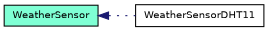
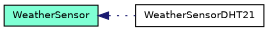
  digraph {
    rankdir=LR
    node [color=black fontname=Helvetica fontsize=10 shape=record style=filled]
-   n1 [fillcolor=white fontcolor=black height=0.2 label=WeatherSensorDHT11 width=0.4]
+   n1 [fillcolor=white fontcolor=black height=0.2 label=WeatherSensorDHT21 width=0.4]
    n2 [fillcolor=aquamarine height=0.2 label=WeatherSensor width=0.4]
    n2 -> n1 [color=midnightblue dir=back fontname=Helvetica fontsize=10 labelfontname=Helvetica labelfontsize=10 style=dotted]
  }
